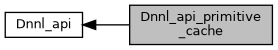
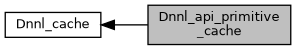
  digraph {
    rankdir=LR
    node [color=black fontname=Helvetica fontsize=10 shape=box style=filled]
    n1 [fillcolor=grey75 fontcolor=black height=0.2 label="Dnnl_api_primitive\l_cache" width=0.4]
-   n2 [fillcolor=white height=0.2 label=Dnnl_api width=0.4]
+   n2 [fillcolor=white height=0.2 label=Dnnl_cache width=0.4]
    n2 -> n1 [dir=back fontname=Helvetica fontsize=10 labelfontname=Helvetica labelfontsize=10 shape=plaintext style=solid]
  }
